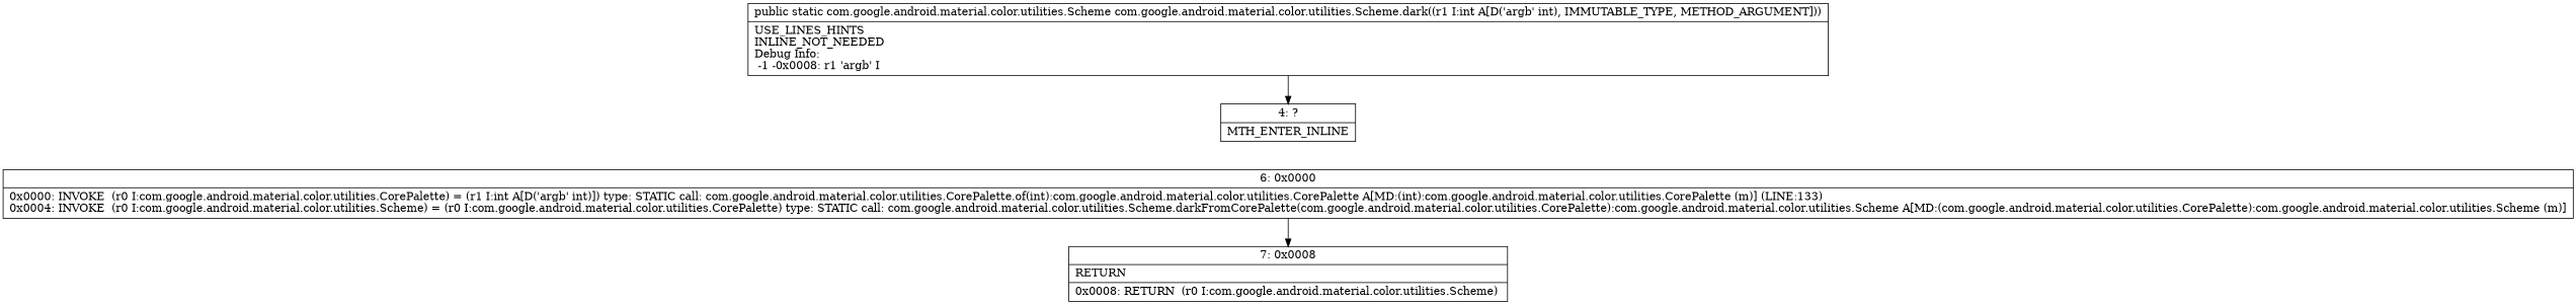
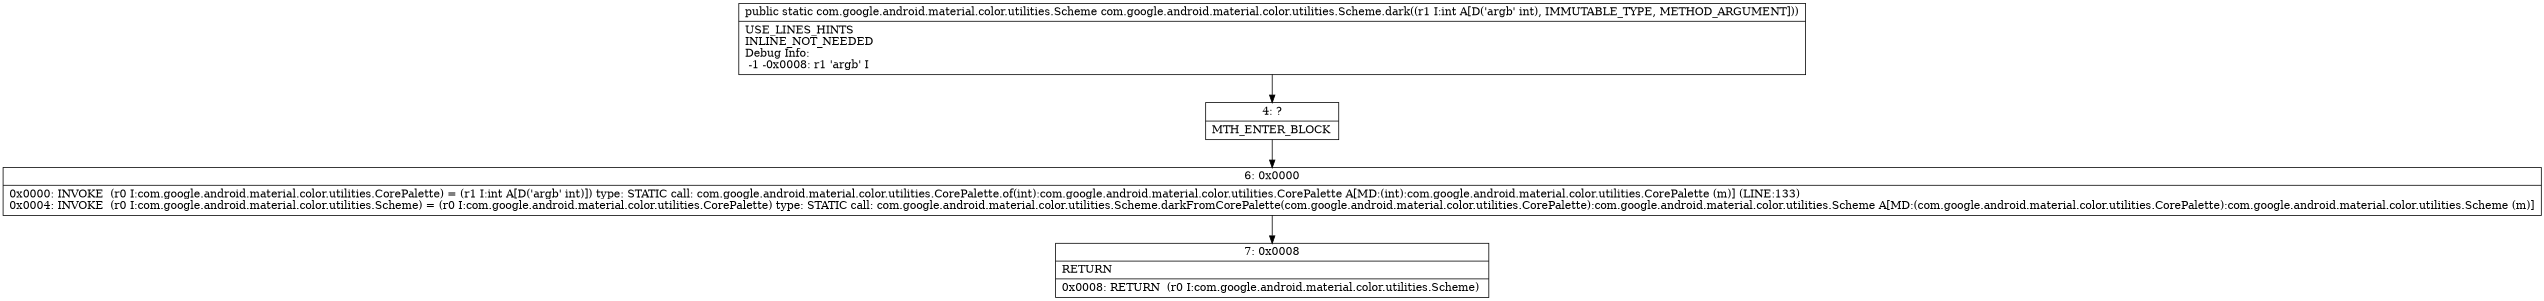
  digraph {
    node [shape=record]
-   n1 [label="{4\:\ ?|MTH_ENTER_INLINE\l}"]
+   n1 [label="{4\:\ ?|MTH_ENTER_BLOCK\l}"]
    n2 [label="{6\:\ 0x0000|0x0000: INVOKE  (r0 I:com.google.android.material.color.utilities.CorePalette) = (r1 I:int A[D('argb' int)]) type: STATIC call: com.google.android.material.color.utilities.CorePalette.of(int):com.google.android.material.color.utilities.CorePalette A[MD:(int):com.google.android.material.color.utilities.CorePalette (m)] (LINE:133)\l0x0004: INVOKE  (r0 I:com.google.android.material.color.utilities.Scheme) = (r0 I:com.google.android.material.color.utilities.CorePalette) type: STATIC call: com.google.android.material.color.utilities.Scheme.darkFromCorePalette(com.google.android.material.color.utilities.CorePalette):com.google.android.material.color.utilities.Scheme A[MD:(com.google.android.material.color.utilities.CorePalette):com.google.android.material.color.utilities.Scheme (m)]\l}"]
    n3 [label="{7\:\ 0x0008|RETURN\l|0x0008: RETURN  (r0 I:com.google.android.material.color.utilities.Scheme) \l}"]
    n4 [label="{public static com.google.android.material.color.utilities.Scheme com.google.android.material.color.utilities.Scheme.dark((r1 I:int A[D('argb' int), IMMUTABLE_TYPE, METHOD_ARGUMENT]))  | USE_LINES_HINTS\lINLINE_NOT_NEEDED\lDebug Info:\l  \-1 \-0x0008: r1 'argb' I\l}"]
+   n1 -> n2
    n2 -> n3
    n4 -> n1
  }
